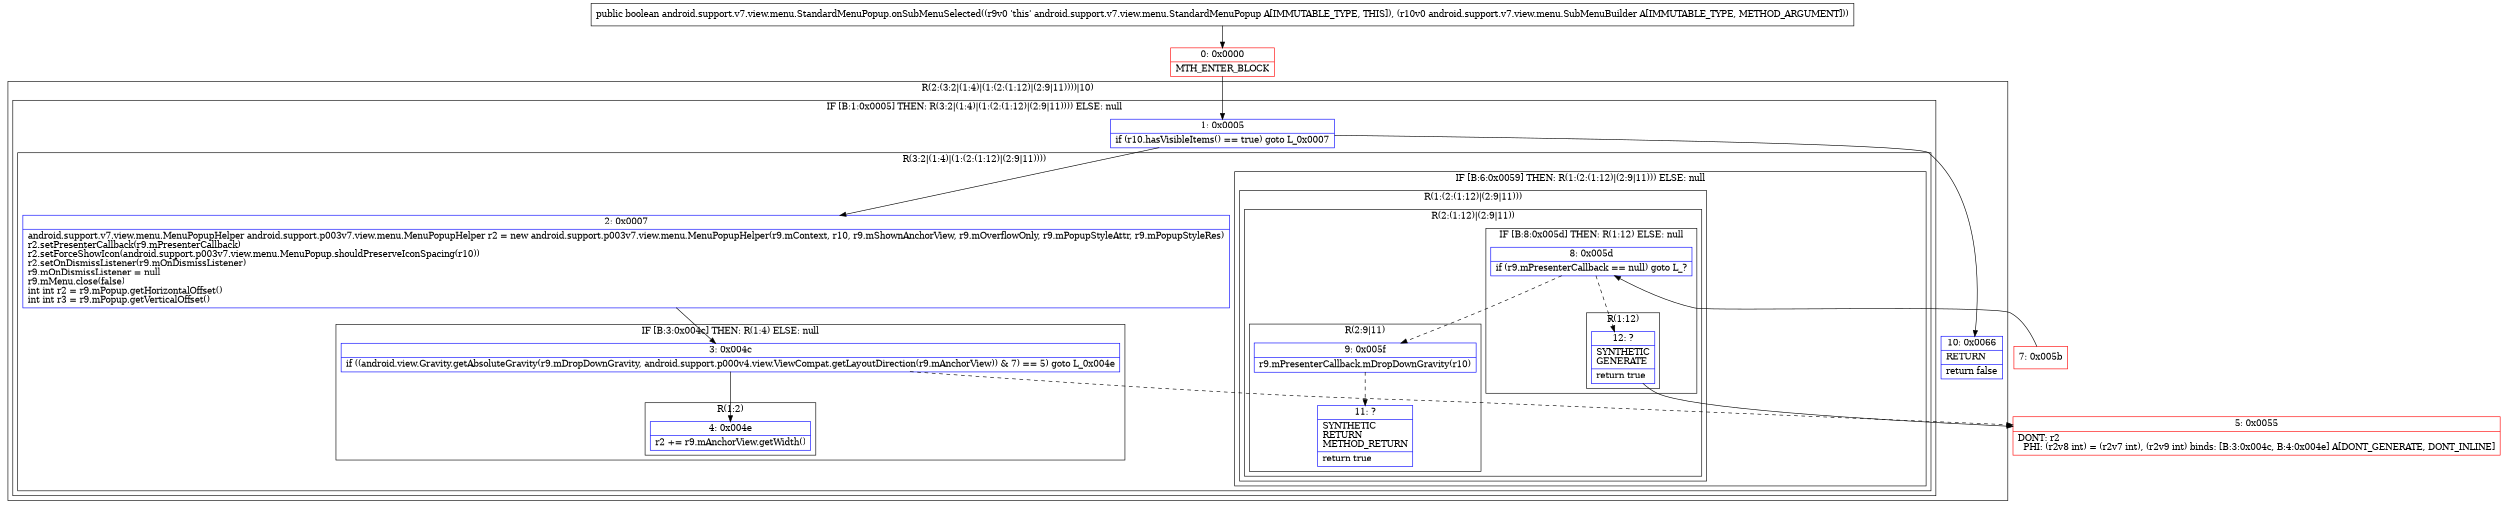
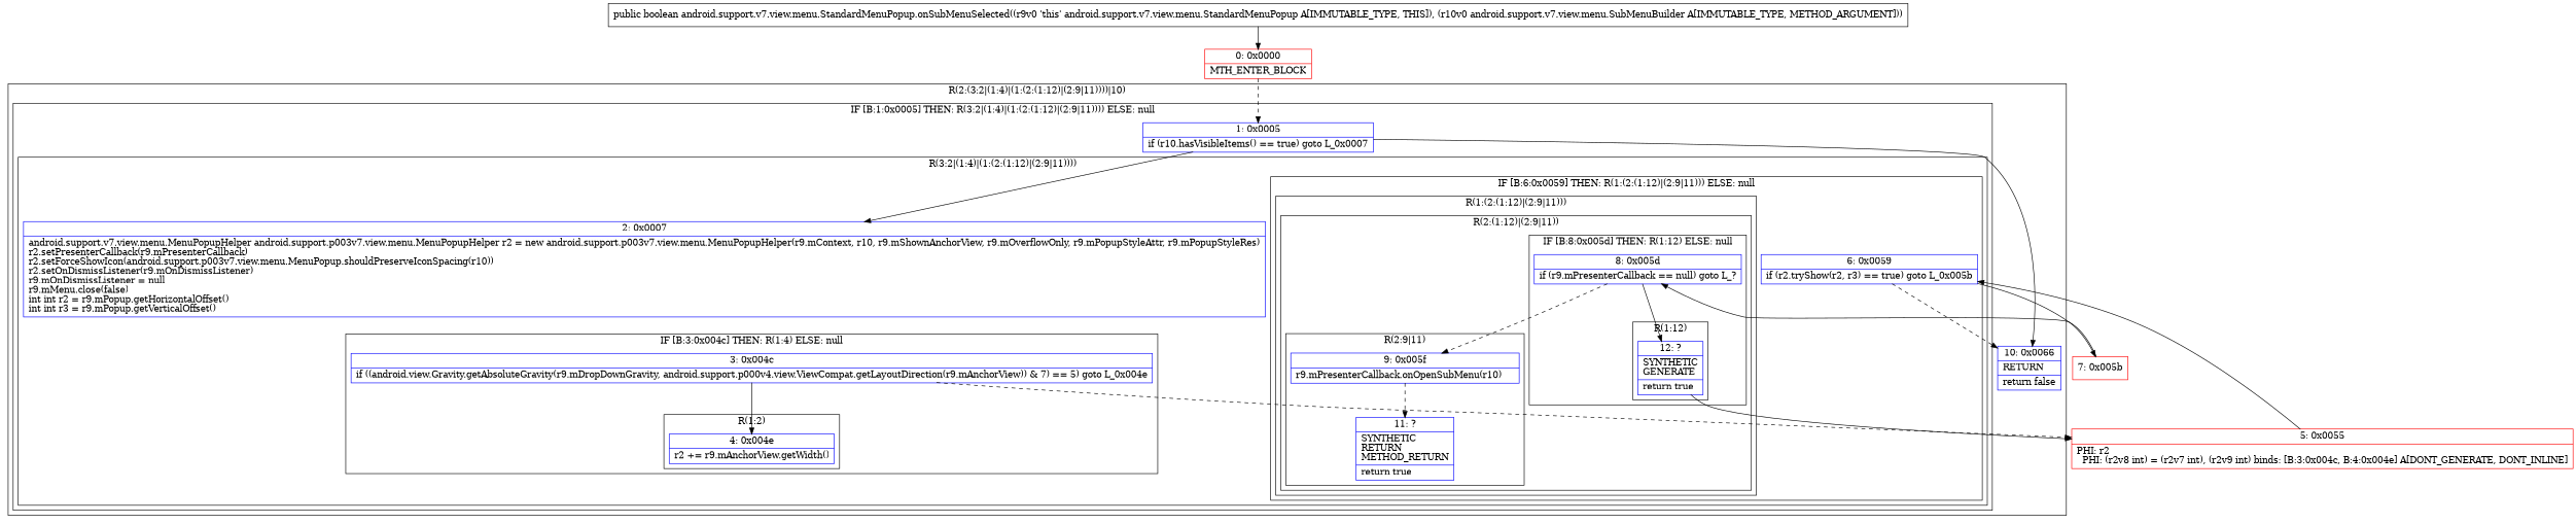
  digraph {
    node [color=blue shape=record]
    n1 [label="{4\:\ 0x004e|r2 += r9.mAnchorView.getWidth()\l}"]
    n2 [label="{3\:\ 0x004c|if ((android.view.Gravity.getAbsoluteGravity(r9.mDropDownGravity, android.support.p000v4.view.ViewCompat.getLayoutDirection(r9.mAnchorView)) & 7) == 5) goto L_0x004e\l}"]
    n3 [label="{12\:\ ?|SYNTHETIC\lGENERATE\l|return true\l}"]
    n4 [label="{8\:\ 0x005d|if (r9.mPresenterCallback == null) goto L_?\l}"]
-   n5 [label="{9\:\ 0x005f|r9.mPresenterCallback.mDropDownGravity(r10)\l}"]
+   n5 [label="{9\:\ 0x005f|r9.mPresenterCallback.onOpenSubMenu(r10)\l}"]
    n6 [label="{11\:\ ?|SYNTHETIC\lRETURN\lMETHOD_RETURN\l|return true\l}"]
+   n7 [label="{6\:\ 0x0059|if (r2.tryShow(r2, r3) == true) goto L_0x005b\l}"]
    n8 [label="{2\:\ 0x0007|android.support.v7.view.menu.MenuPopupHelper android.support.p003v7.view.menu.MenuPopupHelper r2 = new android.support.p003v7.view.menu.MenuPopupHelper(r9.mContext, r10, r9.mShownAnchorView, r9.mOverflowOnly, r9.mPopupStyleAttr, r9.mPopupStyleRes)\lr2.setPresenterCallback(r9.mPresenterCallback)\lr2.setForceShowIcon(android.support.p003v7.view.menu.MenuPopup.shouldPreserveIconSpacing(r10))\lr2.setOnDismissListener(r9.mOnDismissListener)\lr9.mOnDismissListener = null\lr9.mMenu.close(false)\lint int r2 = r9.mPopup.getHorizontalOffset()\lint int r3 = r9.mPopup.getVerticalOffset()\l}"]
    n9 [label="{1\:\ 0x0005|if (r10.hasVisibleItems() == true) goto L_0x0007\l}"]
    n10 [label="{10\:\ 0x0066|RETURN\l|return false\l}"]
-   n11 [color=red label="{5\:\ 0x0055|DONT: r2 \l  PHI: (r2v8 int) = (r2v7 int), (r2v9 int) binds: [B:3:0x004c, B:4:0x004e] A[DONT_GENERATE, DONT_INLINE]\l}"]
+   n11 [color=red label="{5\:\ 0x0055|PHI: r2 \l  PHI: (r2v8 int) = (r2v7 int), (r2v9 int) binds: [B:3:0x004c, B:4:0x004e] A[DONT_GENERATE, DONT_INLINE]\l}"]
    n12 [color=red label="{7\:\ 0x005b}"]
    n13 [color=red label="{0\:\ 0x0000|MTH_ENTER_BLOCK\l}"]
    n14 [label="{public boolean android.support.v7.view.menu.StandardMenuPopup.onSubMenuSelected((r9v0 'this' android.support.v7.view.menu.StandardMenuPopup A[IMMUTABLE_TYPE, THIS]), (r10v0 android.support.v7.view.menu.SubMenuBuilder A[IMMUTABLE_TYPE, METHOD_ARGUMENT])) }" color=""]
    subgraph cluster_1 {
      label="R(2:(3:2|(1:4)|(1:(2:(1:12)|(2:9|11))))|10)"
      n10
      subgraph cluster_2 {
        label="IF [B:1:0x0005] THEN: R(3:2|(1:4)|(1:(2:(1:12)|(2:9|11)))) ELSE: null"
        n9
        subgraph cluster_3 {
          label="R(3:2|(1:4)|(1:(2:(1:12)|(2:9|11))))"
          n8
          subgraph cluster_4 {
            label="IF [B:3:0x004c] THEN: R(1:4) ELSE: null"
            n2
            subgraph cluster_5 {
              label="R(1:2)"
              n1
            }
          }
          subgraph cluster_6 {
            label="IF [B:6:0x0059] THEN: R(1:(2:(1:12)|(2:9|11))) ELSE: null"
+           n7
            subgraph cluster_7 {
              label="R(1:(2:(1:12)|(2:9|11)))"
              subgraph cluster_8 {
                label="R(2:(1:12)|(2:9|11))"
                subgraph cluster_9 {
                  label="IF [B:8:0x005d] THEN: R(1:12) ELSE: null"
                  n4
                  subgraph cluster_10 {
                    label="R(1:12)"
                    n3
                  }
                }
                subgraph cluster_11 {
                  label="R(2:9|11)"
                  n5
                  n6
                }
              }
            }
          }
        }
      }
    }
    n2 -> n1
    n2 -> n11 [style=dashed]
    n3 -> n11
-   n4 -> n3 [style=dashed]
+   n4 -> n3
    n4 -> n5 [style=dashed]
    n5 -> n6 [style=dashed]
-   n8 -> n2
+   n7 -> n10 [style=dashed]
+   n7 -> n12
    n9 -> n8
    n9 -> n10 [style=solid]
+   n11 -> n7
    n12 -> n4
-   n13 -> n9
+   n13 -> n9 [style=dashed]
    n14 -> n13
  }
